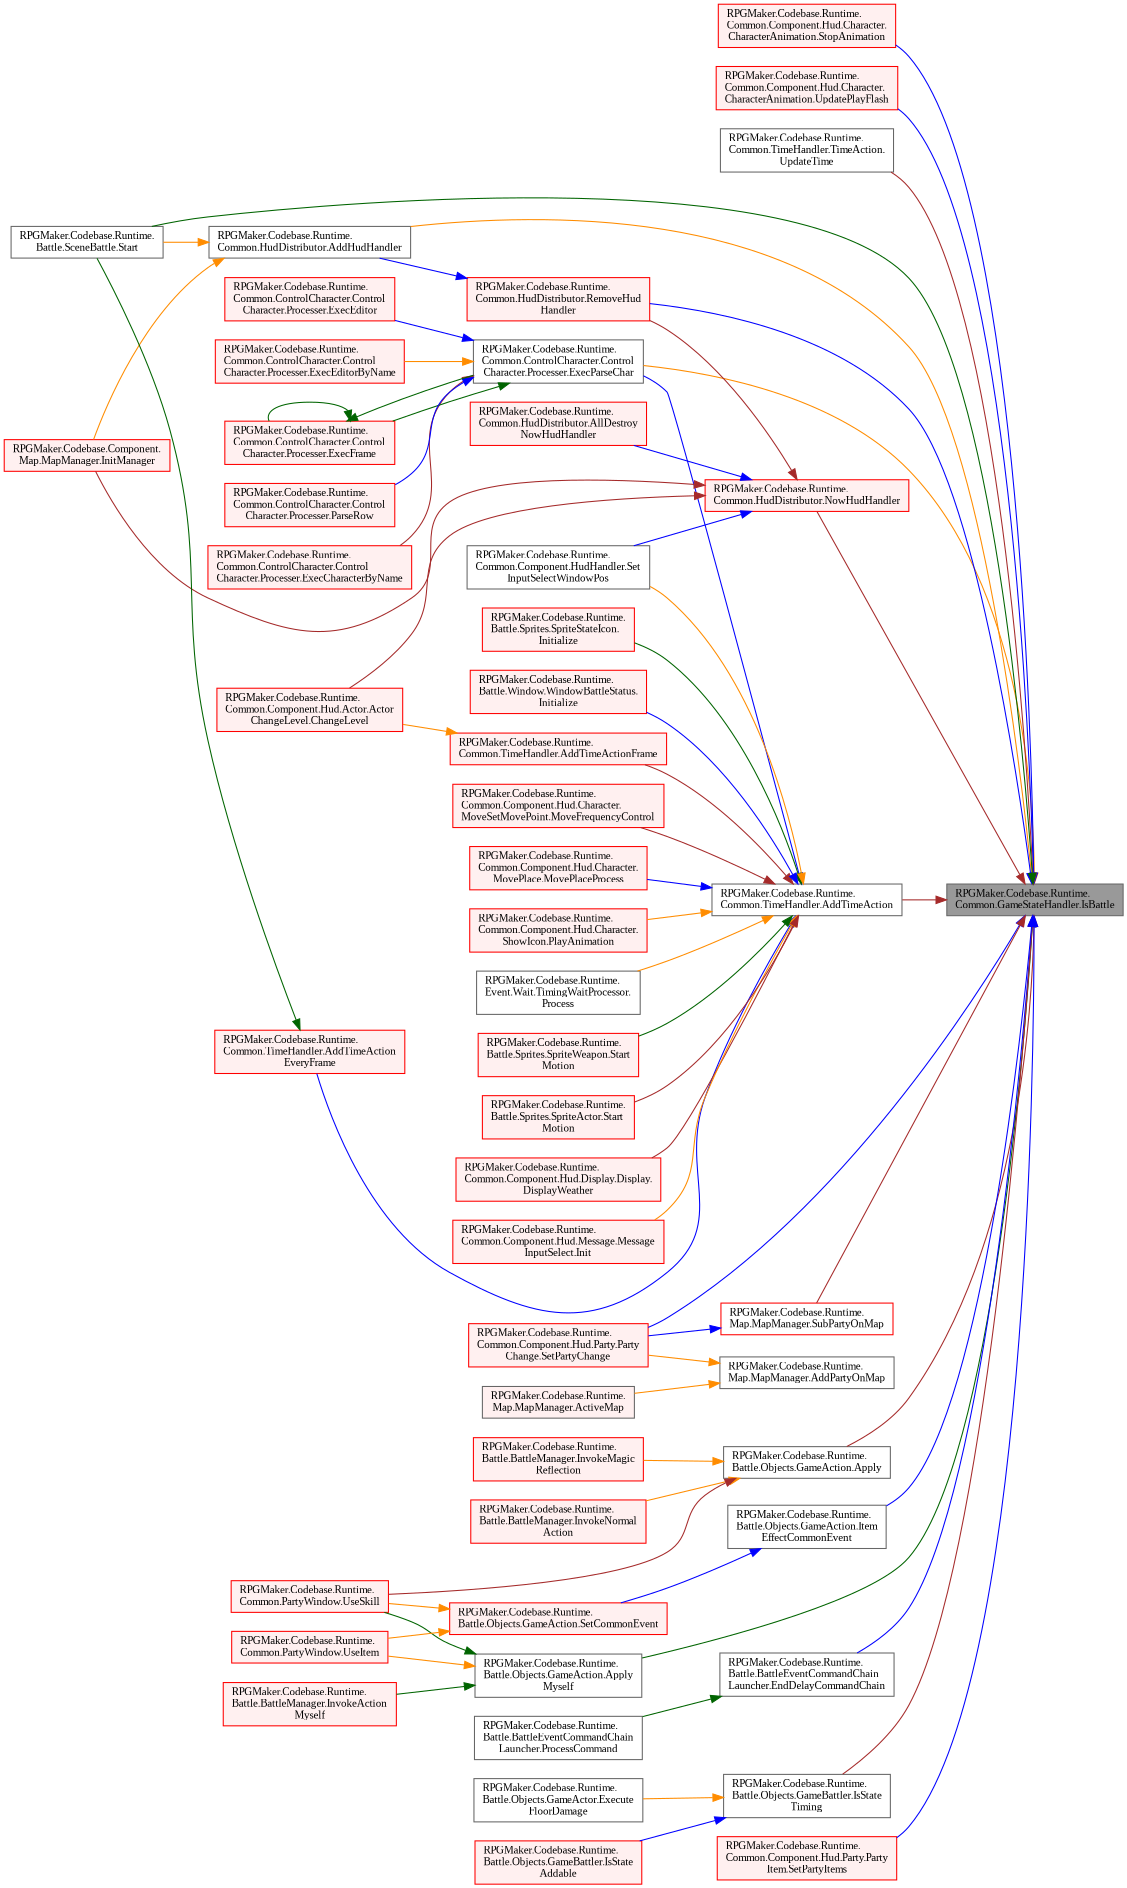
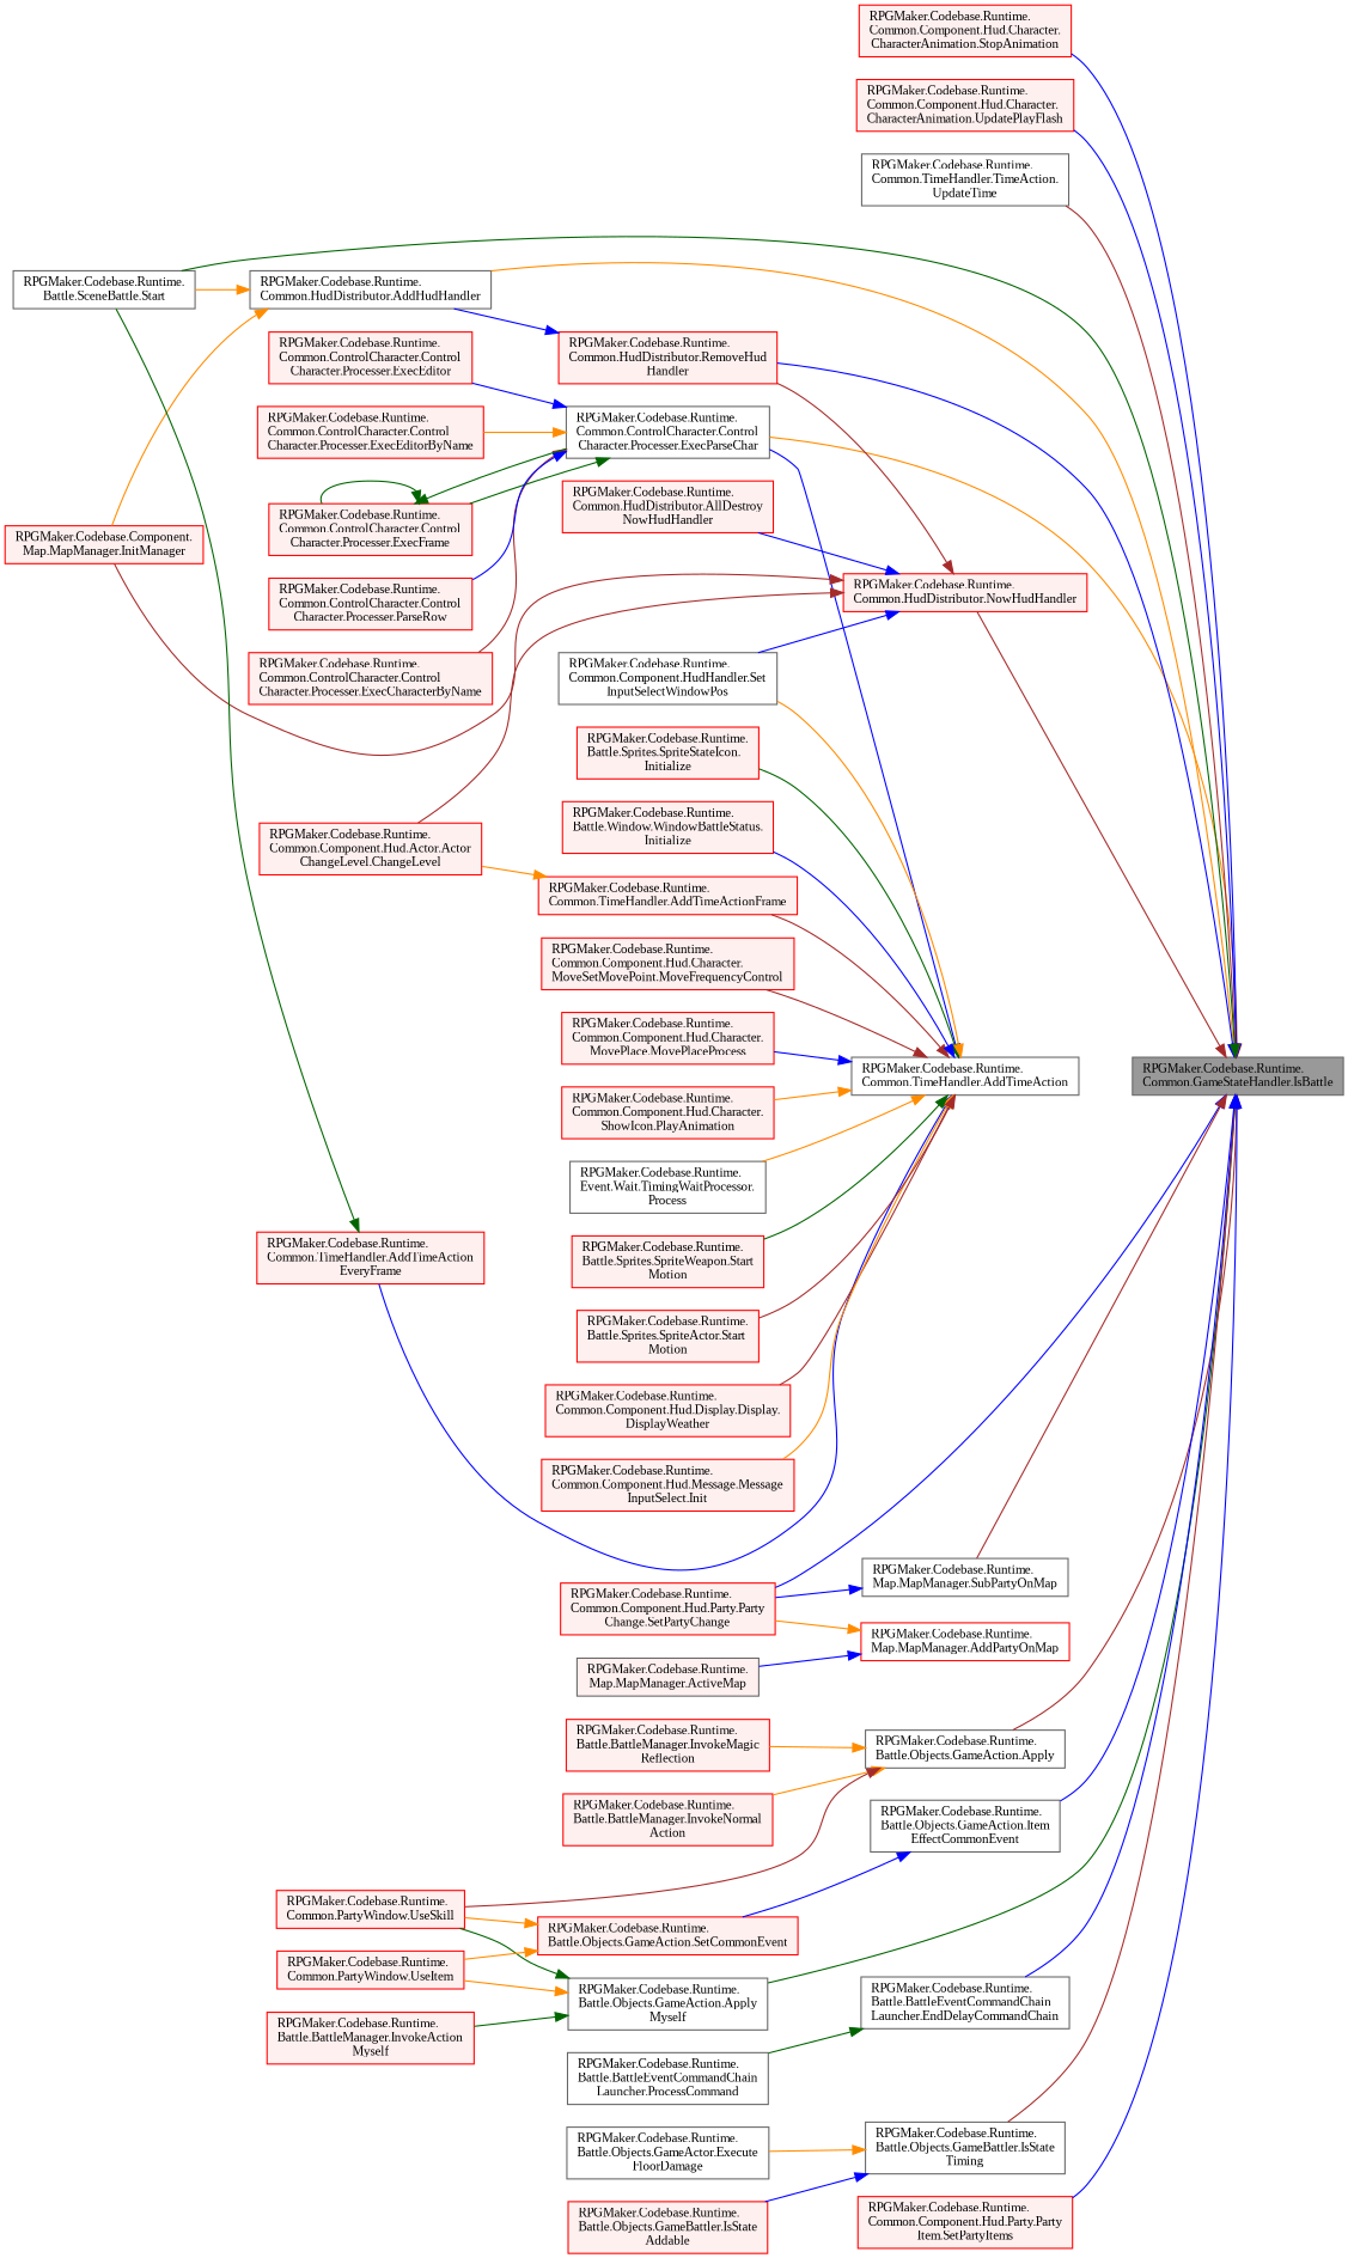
  digraph {
    fontname="Liberation Serif"
    rankdir=RL
    node [color=red fillcolor="#FFF0F0" fontname="Liberation Serif" fontsize=10 shape=box style=filled]
    edge [color=blue dir=back fontname="Liberation Serif" fontsize=10 labelfontname=Helvetica labelfontsize=10 style=solid]
    n1 [color=gray40 fillcolor=grey60 fontcolor=black height=0.2 label="RPGMaker.Codebase.Runtime.\lCommon.GameStateHandler.IsBattle" width=0.4]
    n2 [color=grey40 fillcolor=white height=0.2 label="RPGMaker.Codebase.Runtime.\lCommon.HudDistributor.AddHudHandler" width=0.4]
    n3 [height=0.2 label="RPGMaker.Codebase.Runtime.\lCommon.Component.Hud.Party.Party\lChange.SetPartyChange" width=0.4]
    n4 [color=grey40 fillcolor=white height=0.2 label="RPGMaker.Codebase.Runtime.\lCommon.TimeHandler.AddTimeAction" width=0.4]
    n5 [color=grey40 fillcolor=white height=0.2 label="RPGMaker.Codebase.Runtime.\lCommon.ControlCharacter.Control\lCharacter.Processer.ExecParseChar" width=0.4]
    n6 [color=grey40 fillcolor=white height=0.2 label="RPGMaker.Codebase.Runtime.\lBattle.Objects.GameAction.Apply" width=0.4]
    n7 [color=grey40 fillcolor=white height=0.2 label="RPGMaker.Codebase.Runtime.\lBattle.Objects.GameAction.Apply\lMyself" width=0.4]
    n8 [color=grey40 fillcolor=white height=0.2 label="RPGMaker.Codebase.Runtime.\lBattle.BattleEventCommandChain\lLauncher.EndDelayCommandChain" width=0.4]
    n9 [color=grey40 fillcolor=white height=0.2 label="RPGMaker.Codebase.Runtime.\lBattle.Objects.GameBattler.IsState\lTiming" width=0.4]
    n10 [color=grey40 fillcolor=white height=0.2 label="RPGMaker.Codebase.Runtime.\lBattle.Objects.GameAction.Item\lEffectCommonEvent" width=0.4]
    n11 [height=0.2 label="RPGMaker.Codebase.Runtime.\lCommon.HudDistributor.NowHudHandler" width=0.4]
    n12 [height=0.2 label="RPGMaker.Codebase.Runtime.\lCommon.HudDistributor.RemoveHud\lHandler" width=0.4]
    n13 [height=0.2 label="RPGMaker.Codebase.Runtime.\lCommon.Component.Hud.Party.Party\lItem.SetPartyItems" width=0.4]
    n14 [height=0.2 label="RPGMaker.Codebase.Runtime.\lCommon.Component.Hud.Character.\lCharacterAnimation.StopAnimation" width=0.4]
-   n15 [fillcolor=white height=0.2 label="RPGMaker.Codebase.Runtime.\lMap.MapManager.SubPartyOnMap" width=0.4]
+   n15 [color=grey40 fillcolor=white height=0.2 label="RPGMaker.Codebase.Runtime.\lMap.MapManager.SubPartyOnMap" width=0.4]
    n16 [height=0.2 label="RPGMaker.Codebase.Runtime.\lCommon.Component.Hud.Character.\lCharacterAnimation.UpdatePlayFlash" width=0.4]
    n17 [color=grey40 fillcolor=white height=0.2 label="RPGMaker.Codebase.Runtime.\lCommon.TimeHandler.TimeAction.\lUpdateTime" width=0.4]
    n18 [color=grey40 fillcolor=white height=0.2 label="RPGMaker.Codebase.Runtime.\lBattle.SceneBattle.Start" width=0.4]
    n19 [height=0.2 label="RPGMaker.Codebase.Component.\lMap.MapManager.InitManager" width=0.4]
-   n20 [color=grey40 fillcolor=white height=0.2 label="RPGMaker.Codebase.Runtime.\lMap.MapManager.AddPartyOnMap" width=0.4]
+   n20 [fillcolor=white height=0.2 label="RPGMaker.Codebase.Runtime.\lMap.MapManager.AddPartyOnMap" width=0.4]
    n21 [color=grey40 height=0.2 label="RPGMaker.Codebase.Runtime.\lMap.MapManager.ActiveMap" width=0.4]
    n22 [height=0.2 label="RPGMaker.Codebase.Runtime.\lCommon.TimeHandler.AddTimeAction\lEveryFrame" width=0.4]
    n23 [height=0.2 label="RPGMaker.Codebase.Runtime.\lCommon.TimeHandler.AddTimeActionFrame" width=0.4]
    n24 [height=0.2 label="RPGMaker.Codebase.Runtime.\lCommon.Component.Hud.Display.Display.\lDisplayWeather" width=0.4]
    n25 [height=0.2 label="RPGMaker.Codebase.Runtime.\lCommon.Component.Hud.Message.Message\lInputSelect.Init" width=0.4]
    n26 [height=0.2 label="RPGMaker.Codebase.Runtime.\lBattle.Sprites.SpriteStateIcon.\lInitialize" width=0.4]
    n27 [height=0.2 label="RPGMaker.Codebase.Runtime.\lBattle.Window.WindowBattleStatus.\lInitialize" width=0.4]
    n28 [height=0.2 label="RPGMaker.Codebase.Runtime.\lCommon.Component.Hud.Character.\lMoveSetMovePoint.MoveFrequencyControl" width=0.4]
    n29 [height=0.2 label="RPGMaker.Codebase.Runtime.\lCommon.Component.Hud.Character.\lMovePlace.MovePlaceProcess" width=0.4]
    n30 [height=0.2 label="RPGMaker.Codebase.Runtime.\lCommon.Component.Hud.Character.\lShowIcon.PlayAnimation" width=0.4]
    n31 [color=grey40 fillcolor=white height=0.2 label="RPGMaker.Codebase.Runtime.\lEvent.Wait.TimingWaitProcessor.\lProcess" width=0.4]
    n32 [color=grey40 fillcolor=white height=0.2 label="RPGMaker.Codebase.Runtime.\lCommon.Component.HudHandler.Set\lInputSelectWindowPos" width=0.4]
    n33 [height=0.2 label="RPGMaker.Codebase.Runtime.\lBattle.Sprites.SpriteWeapon.Start\lMotion" width=0.4]
    n34 [height=0.2 label="RPGMaker.Codebase.Runtime.\lBattle.Sprites.SpriteActor.Start\lMotion" width=0.4]
    n35 [height=0.2 label="RPGMaker.Codebase.Runtime.\lCommon.ControlCharacter.Control\lCharacter.Processer.ExecCharacterByName" width=0.4]
    n36 [height=0.2 label="RPGMaker.Codebase.Runtime.\lCommon.ControlCharacter.Control\lCharacter.Processer.ExecEditor" width=0.4]
    n37 [height=0.2 label="RPGMaker.Codebase.Runtime.\lCommon.ControlCharacter.Control\lCharacter.Processer.ExecEditorByName" width=0.4]
    n38 [height=0.2 label="RPGMaker.Codebase.Runtime.\lCommon.ControlCharacter.Control\lCharacter.Processer.ExecFrame" width=0.4]
    n39 [height=0.2 label="RPGMaker.Codebase.Runtime.\lCommon.ControlCharacter.Control\lCharacter.Processer.ParseRow" width=0.4]
    n40 [height=0.2 label="RPGMaker.Codebase.Runtime.\lBattle.BattleManager.InvokeMagic\lReflection" width=0.4]
    n41 [height=0.2 label="RPGMaker.Codebase.Runtime.\lBattle.BattleManager.InvokeNormal\lAction" width=0.4]
    n42 [height=0.2 label="RPGMaker.Codebase.Runtime.\lCommon.PartyWindow.UseSkill" width=0.4]
    n43 [height=0.2 label="RPGMaker.Codebase.Runtime.\lCommon.PartyWindow.UseItem" width=0.4]
    n44 [height=0.2 label="RPGMaker.Codebase.Runtime.\lBattle.BattleManager.InvokeAction\lMyself" width=0.4]
    n45 [color=grey40 fillcolor=white height=0.2 label="RPGMaker.Codebase.Runtime.\lBattle.BattleEventCommandChain\lLauncher.ProcessCommand" width=0.4]
    n46 [color=grey40 fillcolor=white height=0.2 label="RPGMaker.Codebase.Runtime.\lBattle.Objects.GameActor.Execute\lFloorDamage" width=0.4]
    n47 [height=0.2 label="RPGMaker.Codebase.Runtime.\lBattle.Objects.GameBattler.IsState\lAddable" width=0.4]
    n48 [height=0.2 label="RPGMaker.Codebase.Runtime.\lBattle.Objects.GameAction.SetCommonEvent" width=0.4]
    n49 [height=0.2 label="RPGMaker.Codebase.Runtime.\lCommon.Component.Hud.Actor.Actor\lChangeLevel.ChangeLevel" width=0.4]
    n50 [height=0.2 label="RPGMaker.Codebase.Runtime.\lCommon.HudDistributor.AllDestroy\lNowHudHandler" width=0.4]
    n1 -> n2 [color=darkorange]
    n1 -> n3
-   n1 -> n4 [color=brown]
    n1 -> n5 [color=darkorange]
    n1 -> n6 [color=brown]
    n1 -> n7 [color=darkgreen]
    n1 -> n8
    n1 -> n9 [color=brown]
    n1 -> n10
    n1 -> n11 [color=brown]
    n1 -> n12
    n1 -> n13
    n1 -> n14
    n1 -> n15 [color=brown]
    n1 -> n16
    n1 -> n17 [color=brown]
    n1 -> n18 [color=darkgreen]
    n2 -> n18 [color=darkorange]
    n2 -> n19 [color=darkorange]
    n4 -> n5
    n4 -> n22
    n4 -> n23 [color=brown]
    n4 -> n24 [color=brown]
    n4 -> n25 [color=darkorange]
    n4 -> n26 [color=darkgreen]
    n4 -> n27
    n4 -> n28 [color=brown]
    n4 -> n29
    n4 -> n30 [color=darkorange]
    n4 -> n31 [color=darkorange]
    n4 -> n32 [color=darkorange]
    n4 -> n33 [color=darkgreen]
    n4 -> n34 [color=brown]
    n5 -> n35 [color=brown]
    n5 -> n36
    n5 -> n37 [color=darkorange]
    n5 -> n38 [color=darkgreen]
    n5 -> n39
    n6 -> n40 [color=darkorange]
    n6 -> n41 [color=darkorange]
    n6 -> n42 [color=brown]
    n7 -> n42 [color=darkgreen]
    n7 -> n43 [color=darkorange]
    n7 -> n44 [color=darkgreen]
    n8 -> n45 [color=darkgreen]
    n9 -> n46 [color=darkorange]
    n9 -> n47
    n10 -> n48
    n11 -> n12 [color=brown]
    n11 -> n19 [color=brown]
    n11 -> n32
    n11 -> n49 [color=brown]
    n11 -> n50
    n12 -> n2
    n15 -> n3
    n20 -> n3 [color=darkorange]
-   n20 -> n21 [color=darkorange]
+   n20 -> n21
    n22 -> n18 [color=darkgreen]
    n23 -> n49 [color=darkorange]
    n38 -> n5 [color=darkgreen]
    n38 -> n38 [color=darkgreen]
    n48 -> n42 [color=darkorange]
    n48 -> n43 [color=darkorange]
  }
